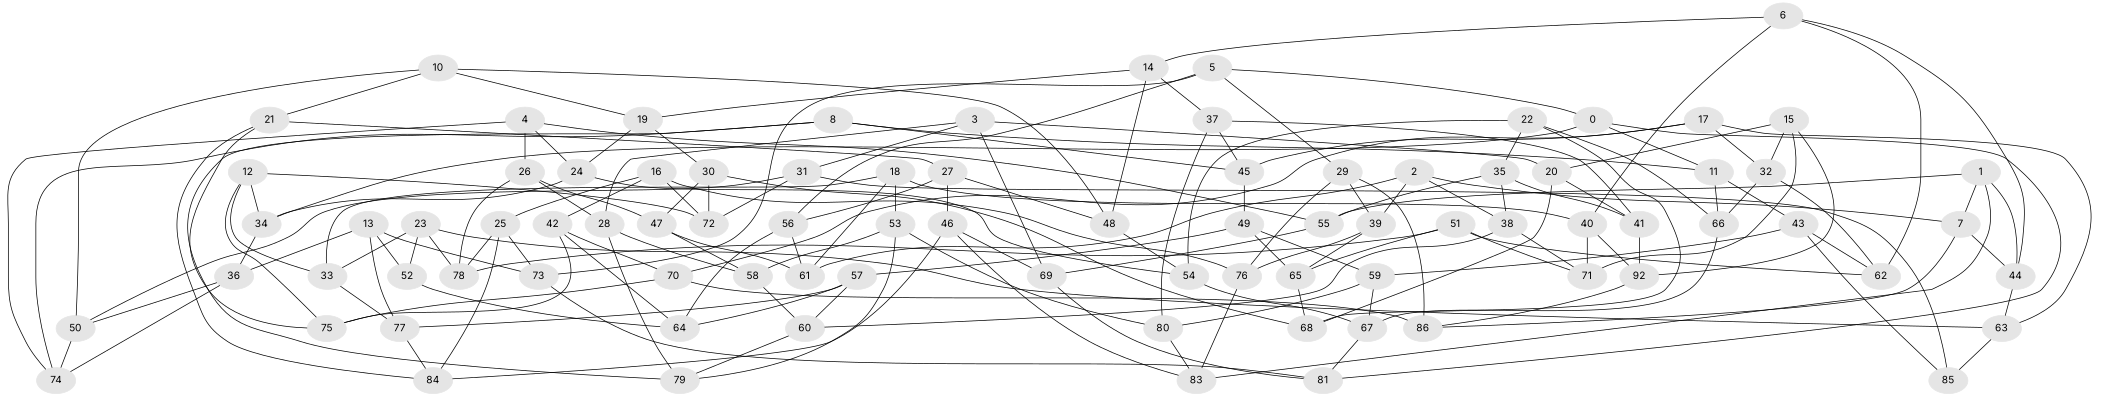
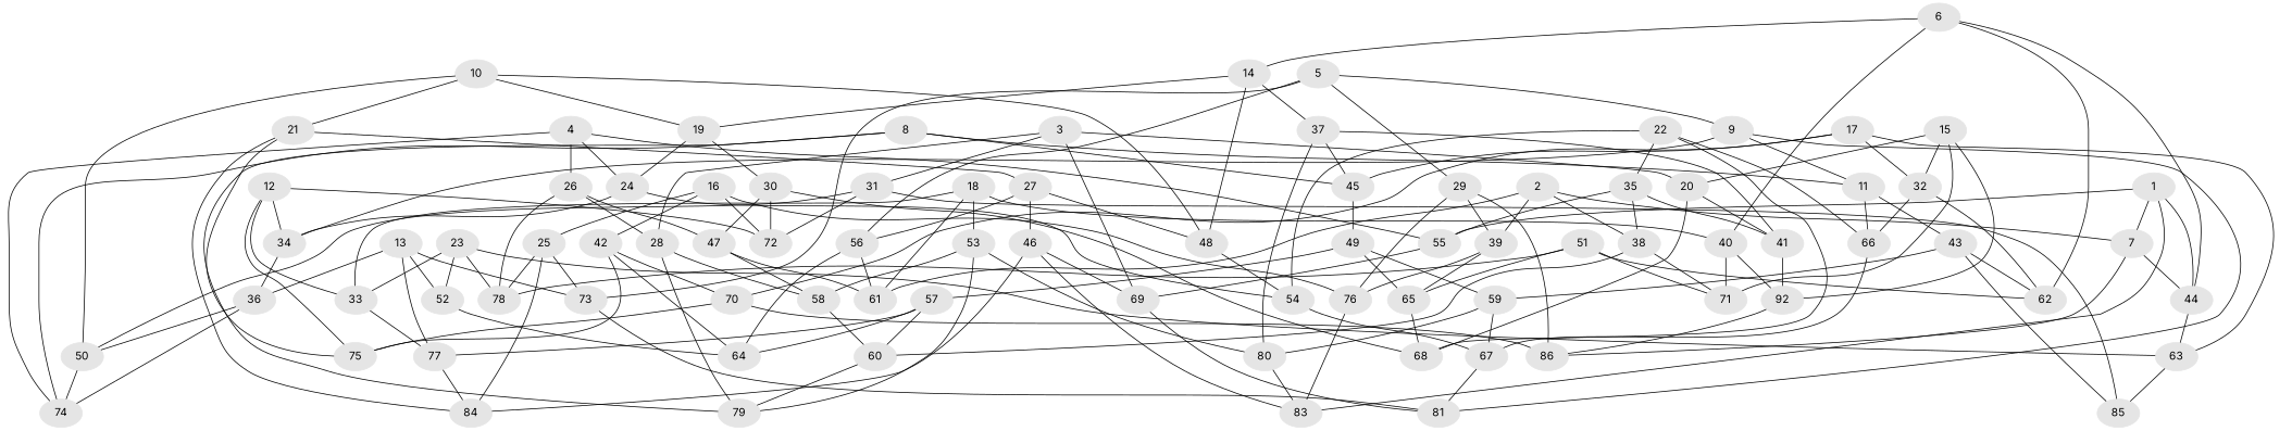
  graph {
    fontname=Inter
    node [color=gray90 fontname=Inter style=filled]
    edge [fontname=Inter]
    1
    7
    44
    55
    83
    86
    63
    69
    2
    38
    39
    61
    71
    60
    76
    65
    3
    20
    28
    31
    41
    68
    79
    58
    50
    72
    85
    81
    4
    24
    26
    74
    34
    54
    78
    47
    5
-   9 [label=0]
+   9
    29
    56
    73
    11
    64
    6
    14
    40
    62
    19
    48
    37
    n51 [label=92]
    8
    45
    43
    66
    49
    36
    10
    21
    30
    75
    27
    84
    59
    67
    12
    33
    77
    13
    52
    80
    15
    32
    16
    25
    42
    70
    17
    18
    53
    46
    22
    35
    23
    57
    51
    1 -- 7
    1 -- 44
    1 -- 55
    1 -- 83
    7 -- 44
    7 -- 86
    44 -- 63
    55 -- 69
    63 -- 85
    69 -- 81
    2 -- 7
    2 -- 38
    2 -- 39
    2 -- 61
    38 -- 71
    38 -- 60
    39 -- 76
    39 -- 65
    60 -- 79
    76 -- 83
    65 -- 68
    3 -- 69
    3 -- 20
    3 -- 28
    3 -- 31
    20 -- 41
    20 -- 68
    28 -- 79
    28 -- 58
    31 -- 50
    31 -- 72
    31 -- 85
    41 -- n51
    58 -- 60
    50 -- 74
    4 -- 55
    4 -- 24
    4 -- 26
    4 -- 74
    24 -- 34
    24 -- 54
    26 -- 28
    26 -- 78
    26 -- 47
    34 -- 36
    54 -- 67
    47 -- 61
    47 -- 58
    5 -- 9
    5 -- 29
    5 -- 56
    5 -- 73
    9 -- 81
    9 -- 34
    9 -- 11
    29 -- 86
    29 -- 39
    29 -- 76
    56 -- 61
    56 -- 64
    73 -- 81
    11 -- 43
    11 -- 66
    6 -- 44
    6 -- 14
    6 -- 40
    6 -- 62
    14 -- 19
    14 -- 48
    14 -- 37
    40 -- 71
    40 -- n51
    19 -- 24
    19 -- 30
    48 -- 54
    37 -- 41
    37 -- 45
    37 -- 80
    n51 -- 86
    8 -- 79
    8 -- 74
    8 -- 11
    8 -- 45
    45 -- 49
    43 -- 85
    43 -- 62
    43 -- 59
    66 -- 67
    49 -- 65
    49 -- 59
    49 -- 57
    36 -- 50
    36 -- 74
    10 -- 50
    10 -- 19
    10 -- 48
    10 -- 21
    21 -- 75
    21 -- 27
    21 -- 84
    30 -- 68
    30 -- 72
    30 -- 47
    27 -- 56
    27 -- 48
    27 -- 46
    59 -- 67
    59 -- 80
    67 -- 81
    12 -- 72
    12 -- 34
    12 -- 75
    12 -- 33
    33 -- 77
    77 -- 84
    13 -- 73
    13 -- 36
    13 -- 77
    13 -- 52
    52 -- 64
    80 -- 83
    15 -- 71
    15 -- 20
    15 -- n51
    15 -- 32
    32 -- 62
    32 -- 66
    16 -- 76
    16 -- 72
    16 -- 25
    16 -- 42
    25 -- 78
    25 -- 73
    25 -- 84
    42 -- 64
    42 -- 75
    42 -- 70
    70 -- 86
    70 -- 75
    17 -- 63
    17 -- 45
    17 -- 32
    17 -- 70
    18 -- 61
    18 -- 40
    18 -- 33
    18 -- 53
    53 -- 79
    53 -- 58
    53 -- 80
    46 -- 83
    46 -- 69
    46 -- 84
    22 -- 68
    22 -- 54
    22 -- 66
    22 -- 35
    35 -- 55
    35 -- 38
    35 -- 41
    23 -- 63
    23 -- 78
    23 -- 33
    23 -- 52
    57 -- 60
    57 -- 64
    57 -- 77
    51 -- 71
    51 -- 65
    51 -- 78
    51 -- 62
  }
